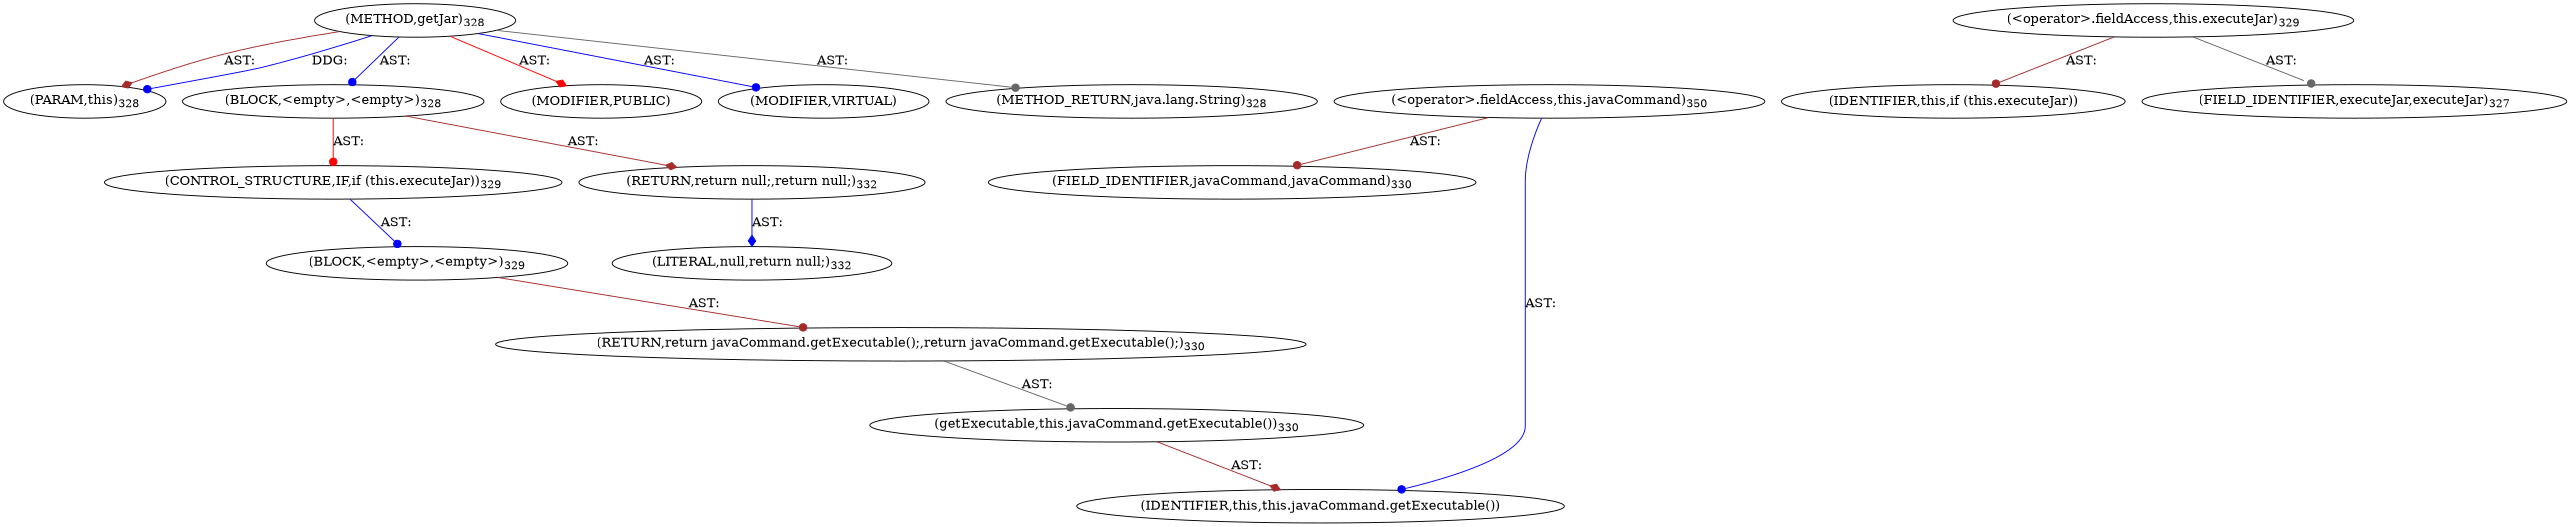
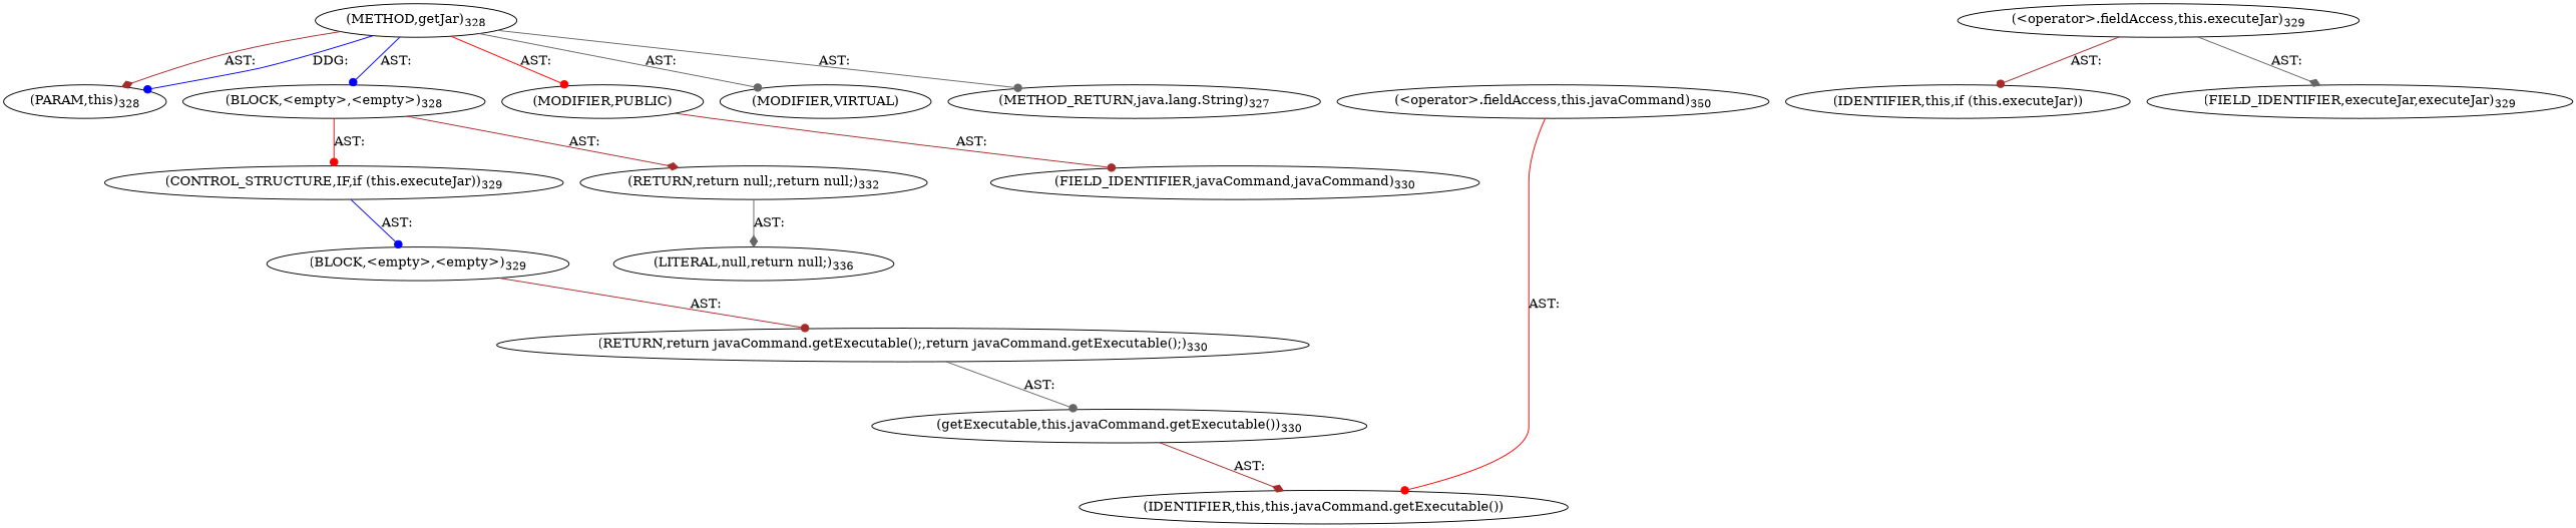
  digraph {
    edge [arrowhead=dot color=brown]
    n1 [label=<(METHOD,getJar)<SUB>328</SUB>>]
    n2 [label=<(PARAM,this)<SUB>328</SUB>>]
    n3 [label=<(BLOCK,&lt;empty&gt;,&lt;empty&gt;)<SUB>328</SUB>>]
    n4 [label=<(MODIFIER,PUBLIC)>]
    n5 [label=<(MODIFIER,VIRTUAL)>]
-   n6 [label=<(METHOD_RETURN,java.lang.String)<SUB>328</SUB>>]
+   n6 [label=<(METHOD_RETURN,java.lang.String)<SUB>327</SUB>>]
    n7 [label=<(CONTROL_STRUCTURE,IF,if (this.executeJar))<SUB>329</SUB>>]
    n8 [label=<(RETURN,return null;,return null;)<SUB>332</SUB>>]
    n9 [label=<(BLOCK,&lt;empty&gt;,&lt;empty&gt;)<SUB>329</SUB>>]
-   n10 [label=<(LITERAL,null,return null;)<SUB>332</SUB>>]
+   n10 [label=<(LITERAL,null,return null;)<SUB>336</SUB>>]
    n11 [label=<(&lt;operator&gt;.fieldAccess,this.executeJar)<SUB>329</SUB>>]
    n12 [label=<(IDENTIFIER,this,if (this.executeJar))>]
-   n13 [label=<(FIELD_IDENTIFIER,executeJar,executeJar)<SUB>327</SUB>>]
+   n13 [label=<(FIELD_IDENTIFIER,executeJar,executeJar)<SUB>329</SUB>>]
    n14 [label=<(RETURN,return javaCommand.getExecutable();,return javaCommand.getExecutable();)<SUB>330</SUB>>]
    n15 [label=<(getExecutable,this.javaCommand.getExecutable())<SUB>330</SUB>>]
    n16 [label=<(IDENTIFIER,this,this.javaCommand.getExecutable())>]
    n17 [label=<(&lt;operator&gt;.fieldAccess,this.javaCommand)<SUB>350</SUB>>]
    n18 [label=<(FIELD_IDENTIFIER,javaCommand,javaCommand)<SUB>330</SUB>>]
    n1 -> n2 [arrowhead=diamond label="AST: "]
    n1 -> n2 [color=blue label="DDG: "]
    n1 -> n3 [color=blue label="AST: "]
-   n1 -> n4 [arrowhead=diamond color=red label="AST: "]
-   n1 -> n5 [color=blue label="AST: "]
+   n1 -> n4 [color=red label="AST: "]
+   n1 -> n5 [color=gray40 label="AST: "]
    n1 -> n6 [color=gray40 label="AST: "]
    n3 -> n7 [color=red label="AST: "]
    n3 -> n8 [arrowhead=diamond label="AST: "]
    n7 -> n9 [color=blue label="AST: "]
-   n8 -> n10 [arrowhead=diamond color=blue label="AST: "]
+   n8 -> n10 [arrowhead=diamond color=gray40 label="AST: "]
    n9 -> n14 [label="AST: "]
    n11 -> n12 [label="AST: "]
-   n11 -> n13 [color=gray40 label="AST: "]
+   n11 -> n13 [arrowhead=diamond color=gray40 label="AST: "]
    n14 -> n15 [color=gray40 label="AST: "]
    n15 -> n16 [arrowhead=diamond label="AST: "]
-   n17 -> n16 [color=blue label="AST: "]
-   n17 -> n18 [label="AST: "]
+   n17 -> n16 [color=red label="AST: "]
+   n4 -> n18 [label="AST: "]
  }
